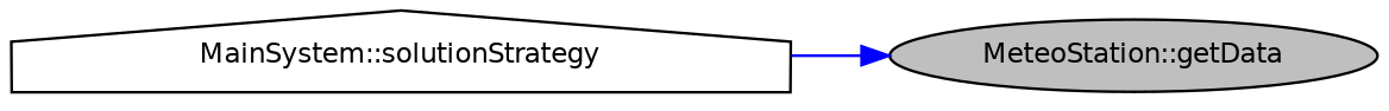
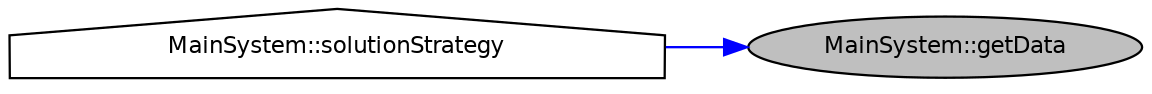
  digraph {
    rankdir=RL
    node [color=black fontname=Helvetica fontsize=10 style=filled]
-   n1 [fillcolor=grey75 fontcolor=black height=0.2 label="MeteoStation::getData" shape=ellipse width=0.4]
+   n1 [fillcolor=grey75 fontcolor=black height=0.2 label="MainSystem::getData" shape=ellipse width=0.4]
    n2 [fillcolor=white height=0.2 label="MainSystem::solutionStrategy" shape=house width=0.4]
    n1 -> n2 [color=blue dir=back fontname=Helvetica fontsize=10 labelfontname=Helvetica labelfontsize=10 style=solid]
  }
